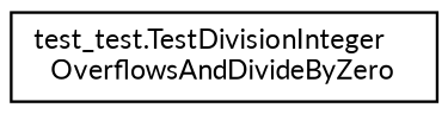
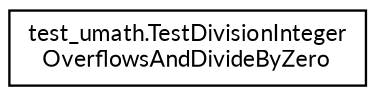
  digraph {
    rankdir=LR
    fontname=Lato
-   n1 [color=black fillcolor=white fontname=Lato fontsize=10 height=0.2 label="test_test.TestDivisionInteger\lOverflowsAndDivideByZero" shape=record style=filled width=0.4]
+   n1 [color=black fillcolor=white fontname=Lato fontsize=10 height=0.2 label="test_umath.TestDivisionInteger\lOverflowsAndDivideByZero" shape=record style=filled width=0.4]
  }
